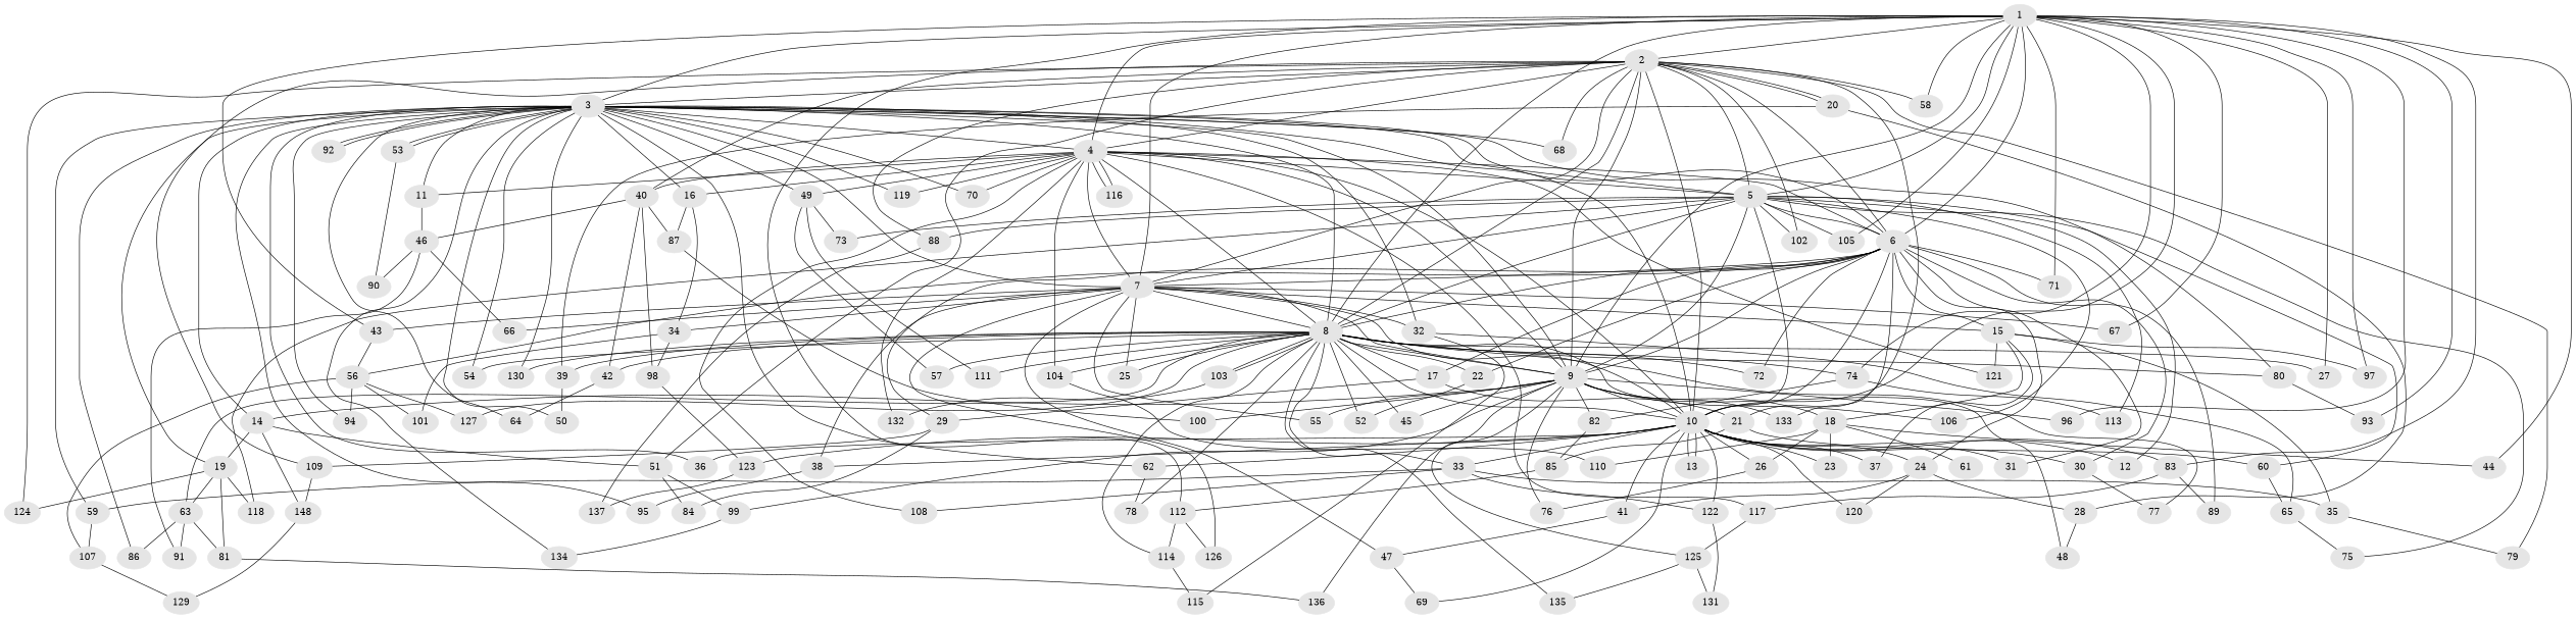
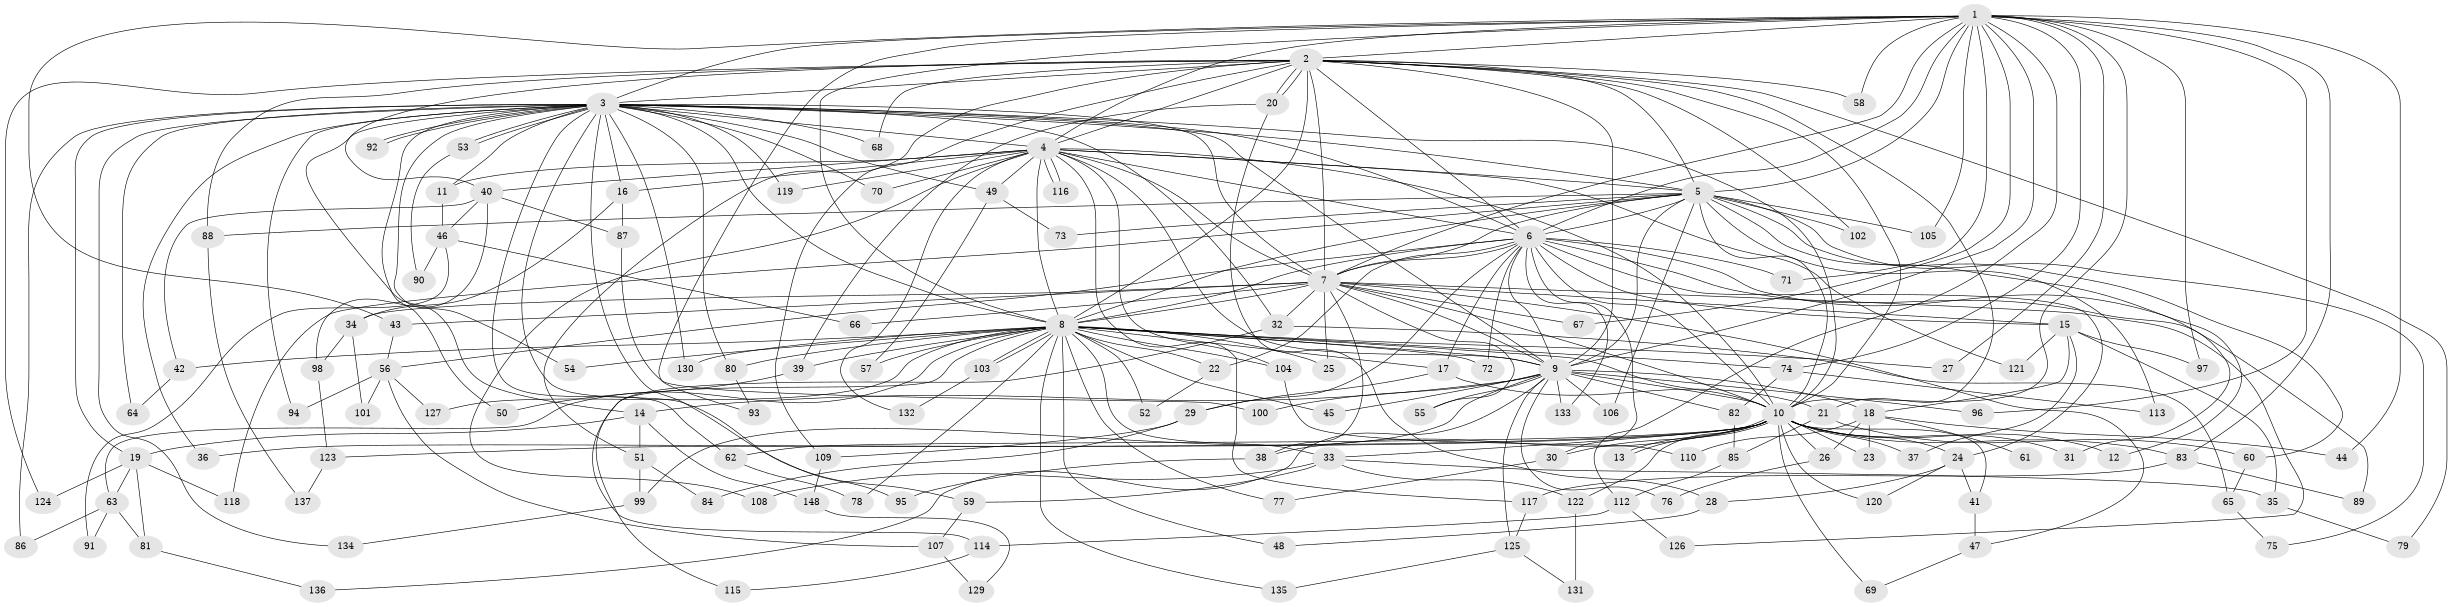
  graph {
    node [color=gray90 style=filled]
    1
    2
    3
    4
    5
    6
    7
    8
    9
    10
    27
    43
    44
    58
    67
    71
    74
    83
    93
    96
    97
    105
    112
    20
    21
    40
    51
    68
    79
    88
    102
    109
    124
    11
    14
    16
    19
    32
    36
    49
    50
    53
    54
    59
    62
    64
    70
    80
    86
    92
    94
    95
    119
    130
    134
    104
    108
    116
    117
    121
    132
    12
    60
    73
    75
    106
    113
    118
    15
    17
    22
    24
    29
    30
    31
    56
    72
    89
    133
    25
    34
    38
    47
    55
    66
    126
    33
    39
    42
    45
    48
    52
    57
    63
    77
    78
    103
-   111
    114
    127
    135
    18
    76
    82
    99
    100
    125
    136
    13
    23
    26
    37
    41
    69
    120
    122
    123
    28
    85
    46
    87
    98
    84
    137
    n125 [label=148]
    81
    65
    115
    90
    107
    110
    35
    101
    91
    61
    131
    129
    1 -- 2
    1 -- 3
    1 -- 4
    1 -- 5
    1 -- 6
    1 -- 7
    1 -- 8
    1 -- 9
    1 -- 10
    1 -- 27
    1 -- 43
    1 -- 44
    1 -- 58
    1 -- 67
    1 -- 71
    1 -- 74
    1 -- 83
    1 -- 93
    1 -- 96
    1 -- 97
    1 -- 105
    1 -- 112
    2 -- 3
    2 -- 4
    2 -- 5
    2 -- 6
    2 -- 7
    2 -- 8
    2 -- 9
    2 -- 10
    2 -- 58
    2 -- 20
    2 -- 20
    2 -- 21
    2 -- 40
    2 -- 51
    2 -- 68
    2 -- 79
    2 -- 88
    2 -- 102
    2 -- 109
    2 -- 124
    3 -- 4
    3 -- 5
    3 -- 6
    3 -- 7
    3 -- 8
    3 -- 9
    3 -- 10
    3 -- 68
    3 -- 11
    3 -- 14
    3 -- 16
    3 -- 19
    3 -- 32
    3 -- 36
    3 -- 49
    3 -- 50
    3 -- 53
    3 -- 53
    3 -- 54
    3 -- 59
    3 -- 62
    3 -- 64
    3 -- 70
    3 -- 80
    3 -- 86
    3 -- 92
    3 -- 92
    3 -- 94
    3 -- 95
    3 -- 119
    3 -- 130
    3 -- 134
    4 -- 5
    4 -- 6
    4 -- 7
    4 -- 8
    4 -- 9
    4 -- 10
    4 -- 40
    4 -- 11
    4 -- 16
    4 -- 49
    4 -- 70
    4 -- 119
    4 -- 104
    4 -- 108
    4 -- 116
    4 -- 116
    4 -- 117
    4 -- 121
    4 -- 132
    5 -- 6
    5 -- 7
    5 -- 8
    5 -- 9
    5 -- 10
    5 -- 105
    5 -- 88
    5 -- 102
    5 -- 12
    5 -- 60
    5 -- 73
    5 -- 75
    5 -- 106
    5 -- 113
    5 -- 118
    6 -- 7
    6 -- 8
    6 -- 9
    6 -- 10
    6 -- 71
    6 -- 15
    6 -- 17
    6 -- 22
    6 -- 24
    6 -- 29
    6 -- 30
    6 -- 31
    6 -- 56
    6 -- 72
    6 -- 89
    6 -- 133
    7 -- 8
    7 -- 9
    7 -- 10
    7 -- 43
    7 -- 67
    7 -- 32
    7 -- 15
    7 -- 25
    7 -- 34
    7 -- 38
    7 -- 47
    7 -- 55
    7 -- 66
    7 -- 126
    8 -- 9
    8 -- 10
    8 -- 27
    8 -- 74
    8 -- 54
    8 -- 80
    8 -- 130
    8 -- 104
    8 -- 17
    8 -- 22
    8 -- 72
    8 -- 25
    8 -- 33
    8 -- 39
    8 -- 42
    8 -- 45
    8 -- 48
    8 -- 52
    8 -- 57
    8 -- 63
    8 -- 77
    8 -- 78
    8 -- 103
    8 -- 103
-   8 -- 111
    8 -- 114
    8 -- 127
    8 -- 135
    9 -- 10
    9 -- 96
    9 -- 14
    9 -- 106
    9 -- 133
    9 -- 55
    9 -- 45
    9 -- 18
    9 -- 76
    9 -- 82
    9 -- 99
    9 -- 100
    9 -- 125
    9 -- 136
    10 -- 83
    10 -- 36
    10 -- 62
    10 -- 12
    10 -- 24
    10 -- 30
    10 -- 31
    10 -- 38
    10 -- 33
    10 -- 13
    10 -- 13
    10 -- 23
    10 -- 26
    10 -- 37
    10 -- 41
    10 -- 69
    10 -- 120
    10 -- 122
    10 -- 123
    43 -- 56
    74 -- 113
    74 -- 82
    83 -- 117
    83 -- 89
    112 -- 126
    112 -- 114
    20 -- 39
    20 -- 28
    21 -- 60
    21 -- 85
    40 -- 42
    40 -- 46
    40 -- 87
    40 -- 98
    51 -- 99
    51 -- 84
    88 -- 137
    109 -- n125
    11 -- 46
    14 -- 51
    14 -- 19
    14 -- n125
    16 -- 34
    16 -- 87
    19 -- 124
    19 -- 118
    19 -- 63
    19 -- 81
    32 -- 65
    32 -- 115
    49 -- 73
    49 -- 57
-   49 -- 111
    53 -- 90
    59 -- 107
    62 -- 78
    80 -- 93
    104 -- 110
    117 -- 125
    60 -- 65
    15 -- 97
    15 -- 121
    15 -- 18
    15 -- 37
    15 -- 35
    17 -- 21
    17 -- 29
    22 -- 52
    24 -- 41
    24 -- 120
    24 -- 28
    29 -- 109
    29 -- 84
    30 -- 77
    56 -- 94
    56 -- 127
    56 -- 107
    56 -- 101
    34 -- 98
    34 -- 101
    38 -- 95
    47 -- 69
    33 -- 59
    33 -- 108
    33 -- 122
    33 -- 35
    39 -- 50
    42 -- 64
    63 -- 86
    63 -- 81
    63 -- 91
    103 -- 132
    114 -- 115
    18 -- 44
    18 -- 23
    18 -- 26
    18 -- 110
    18 -- 61
    82 -- 85
    99 -- 134
    125 -- 135
    125 -- 131
    26 -- 76
    41 -- 47
    122 -- 131
    123 -- 137
    28 -- 48
    85 -- 112
    46 -- 66
    46 -- 90
    46 -- 91
    87 -- 100
    98 -- 123
    n125 -- 129
    81 -- 136
    65 -- 75
    107 -- 129
    35 -- 79
  }
